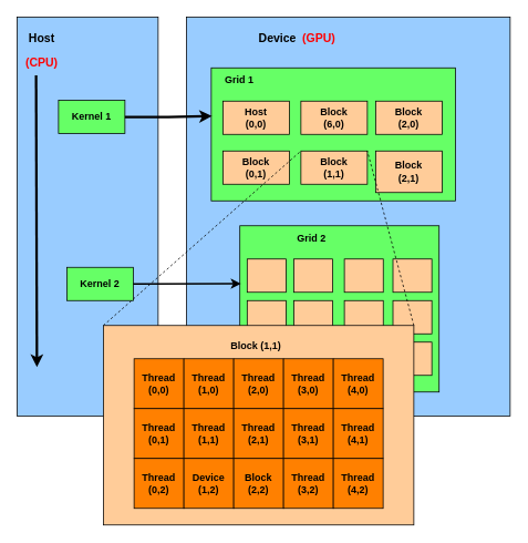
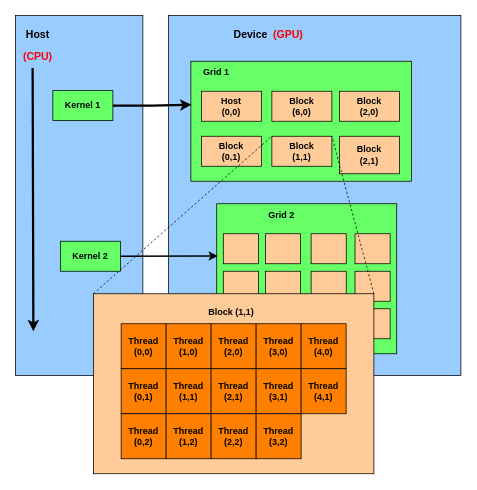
  <mxCell id="0" />
  <mxCell id="1" parent="0" />
  <mxCell id="2" value="" style="rounded=0;whiteSpace=wrap;html=1;fillColor=#99CCFF;" vertex="1" parent="1"><mxGeometry x="20" y="20" width="170" height="480" as="geometry" /></mxCell>
  <mxCell id="3" value="&lt;b&gt;Kernel 2&lt;/b&gt;" style="rounded=0;whiteSpace=wrap;html=1;labelBackgroundColor=#66FF66;fillColor=#66FF66;" vertex="1" parent="1"><mxGeometry x="80" y="321" width="80" height="40" as="geometry" /></mxCell>
  <mxCell id="4" value="&lt;b&gt;&lt;font style=&quot;font-size: 14px;&quot;&gt;Host&lt;/font&gt;&lt;/b&gt;" style="text;html=1;strokeColor=none;fillColor=none;align=center;verticalAlign=middle;whiteSpace=wrap;rounded=0;" vertex="1" parent="1"><mxGeometry x="20" y="30" width="60" height="30" as="geometry" /></mxCell>
  <mxCell id="5" value="&lt;font size=&quot;1&quot; color=&quot;#ff0000&quot;&gt;&lt;b style=&quot;font-size: 14px;&quot;&gt;(CPU)&lt;/b&gt;&lt;/font&gt;" style="text;html=1;strokeColor=none;fillColor=none;align=center;verticalAlign=middle;whiteSpace=wrap;rounded=0;" vertex="1" parent="1"><mxGeometry x="20" y="60" width="60" height="30" as="geometry" /></mxCell>
  <mxCell id="6" value="&lt;b&gt;Kernel 1&lt;/b&gt;" style="rounded=0;whiteSpace=wrap;html=1;labelBackgroundColor=#66FF66;fillColor=#66FF66;" vertex="1" parent="1"><mxGeometry x="70" y="120" width="80" height="40" as="geometry" /></mxCell>
  <mxCell id="7" value="" style="endArrow=classic;html=1;rounded=0;exitX=0.25;exitY=1;exitDx=0;exitDy=0;strokeWidth=3;" edge="1" parent="1"><mxGeometry width="50" height="50" relative="1" as="geometry"><mxPoint x="43" y="90" as="sourcePoint" /><mxPoint x="44" y="441" as="targetPoint" /></mxGeometry></mxCell>
  <mxCell id="8" value="" style="rounded=0;whiteSpace=wrap;html=1;fillColor=#99CCFF;" vertex="1" parent="1"><mxGeometry x="224" y="20" width="390" height="480" as="geometry" /></mxCell>
  <mxCell id="9" value="&lt;b&gt;&lt;font style=&quot;font-size: 14px;&quot;&gt;Device&lt;/font&gt;&lt;/b&gt;" style="text;html=1;strokeColor=none;fillColor=none;align=center;verticalAlign=middle;whiteSpace=wrap;rounded=0;" vertex="1" parent="1"><mxGeometry x="304" y="30" width="60" height="30" as="geometry" /></mxCell>
  <mxCell id="10" value="&lt;font size=&quot;1&quot; color=&quot;#ff0000&quot;&gt;&lt;b style=&quot;font-size: 14px;&quot;&gt;(GPU)&lt;/b&gt;&lt;/font&gt;" style="text;html=1;strokeColor=none;fillColor=none;align=center;verticalAlign=middle;whiteSpace=wrap;rounded=0;" vertex="1" parent="1"><mxGeometry x="354" y="30" width="60" height="30" as="geometry" /></mxCell>
  <mxCell id="11" value="" style="group" vertex="1" connectable="0" parent="1"><mxGeometry x="254" y="81" width="294" height="160" as="geometry" /></mxCell>
  <mxCell id="12" value="" style="rounded=0;whiteSpace=wrap;html=1;labelBackgroundColor=#66FF66;fillColor=#66FF66;" vertex="1" parent="11"><mxGeometry width="294" height="160" as="geometry" /></mxCell>
  <mxCell id="13" value="&lt;b&gt;Host&lt;br&gt;(0,0)&lt;/b&gt;" style="rounded=0;whiteSpace=wrap;html=1;fillColor=#FFCC99;" vertex="1" parent="11"><mxGeometry x="14" y="40" width="80" height="40" as="geometry" /></mxCell>
  <mxCell id="14" value="&lt;b&gt;Block&lt;br&gt;(0,1)&lt;/b&gt;" style="rounded=0;whiteSpace=wrap;html=1;fillColor=#FFCC99;" vertex="1" parent="11"><mxGeometry x="14" y="100" width="80" height="40" as="geometry" /></mxCell>
  <mxCell id="15" value="&lt;b&gt;Block&lt;br&gt;(6,0)&lt;/b&gt;" style="rounded=0;whiteSpace=wrap;html=1;fillColor=#FFCC99;" vertex="1" parent="11"><mxGeometry x="108" y="40" width="80" height="40" as="geometry" /></mxCell>
  <mxCell id="16" value="&lt;b&gt;Block&lt;br&gt;(1,1)&lt;/b&gt;" style="rounded=0;whiteSpace=wrap;html=1;fillColor=#FFCC99;" vertex="1" parent="11"><mxGeometry x="108" y="100" width="80" height="40" as="geometry" /></mxCell>
  <mxCell id="17" value="&lt;b&gt;Block&lt;br&gt;(2,1)&lt;/b&gt;" style="rounded=0;whiteSpace=wrap;html=1;fillColor=#FFCC99;" vertex="1" parent="11"><mxGeometry x="198" y="100" width="80" height="50" as="geometry" /></mxCell>
  <mxCell id="18" value="&lt;b&gt;Block&lt;br&gt;(2,0)&lt;/b&gt;" style="rounded=0;whiteSpace=wrap;html=1;fillColor=#FFCC99;" vertex="1" parent="11"><mxGeometry x="198" y="40" width="80" height="40" as="geometry" /></mxCell>
  <mxCell id="19" value="&lt;b&gt;Grid 1&lt;/b&gt;" style="text;html=1;strokeColor=none;fillColor=none;align=center;verticalAlign=middle;whiteSpace=wrap;rounded=0;" vertex="1" parent="11"><mxGeometry x="4" width="60" height="30" as="geometry" /></mxCell>
  <mxCell id="20" value="" style="endArrow=none;dashed=1;html=1;rounded=0;entryX=0;entryY=0;entryDx=0;entryDy=0;exitX=0;exitY=0;exitDx=0;exitDy=0;" edge="1" parent="1" source="37" target="16"><mxGeometry width="50" height="50" relative="1" as="geometry"><mxPoint x="254" y="391" as="sourcePoint" /><mxPoint x="304" y="341" as="targetPoint" /></mxGeometry></mxCell>
  <mxCell id="21" value="" style="rounded=0;whiteSpace=wrap;html=1;labelBackgroundColor=#66FF66;fillColor=#66FF66;" vertex="1" parent="1"><mxGeometry x="288.46" y="271" width="240.0" height="200" as="geometry" /></mxCell>
  <mxCell id="22" value="" style="group" vertex="1" connectable="0" parent="1"><mxGeometry x="297.244" y="271" width="222.439" height="180" as="geometry" /></mxCell>
  <mxCell id="23" value="" style="rounded=0;whiteSpace=wrap;html=1;fillColor=#FFCC99;" vertex="1" parent="22"><mxGeometry y="40" width="46.829" height="40" as="geometry" /></mxCell>
  <mxCell id="24" value="&lt;b&gt;Grid 2&lt;/b&gt;" style="text;html=1;strokeColor=none;fillColor=none;align=center;verticalAlign=middle;whiteSpace=wrap;rounded=0;" vertex="1" parent="22"><mxGeometry x="49.096" width="57.66" height="30" as="geometry" /></mxCell>
  <mxCell id="25" value="" style="rounded=0;whiteSpace=wrap;html=1;fillColor=#FFCC99;" vertex="1" parent="22"><mxGeometry x="56.195" y="40" width="46.829" height="40" as="geometry" /></mxCell>
  <mxCell id="26" value="" style="rounded=0;whiteSpace=wrap;html=1;fillColor=#FFCC99;" vertex="1" parent="22"><mxGeometry x="117.073" y="40" width="46.829" height="40" as="geometry" /></mxCell>
  <mxCell id="27" value="" style="rounded=0;whiteSpace=wrap;html=1;fillColor=#FFCC99;" vertex="1" parent="22"><mxGeometry x="175.61" y="40" width="46.829" height="40" as="geometry" /></mxCell>
  <mxCell id="28" value="" style="rounded=0;whiteSpace=wrap;html=1;fillColor=#FFCC99;" vertex="1" parent="22"><mxGeometry y="90" width="46.829" height="40" as="geometry" /></mxCell>
  <mxCell id="29" value="" style="rounded=0;whiteSpace=wrap;html=1;fillColor=#FFCC99;" vertex="1" parent="22"><mxGeometry x="56.195" y="90" width="46.829" height="40" as="geometry" /></mxCell>
  <mxCell id="30" value="" style="rounded=0;whiteSpace=wrap;html=1;fillColor=#FFCC99;" vertex="1" parent="22"><mxGeometry x="117.073" y="90" width="46.829" height="40" as="geometry" /></mxCell>
  <mxCell id="31" value="" style="rounded=0;whiteSpace=wrap;html=1;fillColor=#FFCC99;" vertex="1" parent="22"><mxGeometry x="175.61" y="90" width="46.829" height="40" as="geometry" /></mxCell>
  <mxCell id="32" value="" style="rounded=0;whiteSpace=wrap;html=1;fillColor=#FFCC99;" vertex="1" parent="22"><mxGeometry y="140" width="46.829" height="40" as="geometry" /></mxCell>
  <mxCell id="33" value="" style="rounded=0;whiteSpace=wrap;html=1;fillColor=#FFCC99;" vertex="1" parent="22"><mxGeometry x="56.195" y="140" width="46.829" height="40" as="geometry" /></mxCell>
  <mxCell id="34" value="" style="rounded=0;whiteSpace=wrap;html=1;fillColor=#FFCC99;" vertex="1" parent="22"><mxGeometry x="117.073" y="140" width="46.829" height="40" as="geometry" /></mxCell>
  <mxCell id="35" value="" style="rounded=0;whiteSpace=wrap;html=1;fillColor=#FFCC99;" vertex="1" parent="22"><mxGeometry x="175.61" y="140" width="46.829" height="40" as="geometry" /></mxCell>
  <mxCell id="36" value="" style="group" vertex="1" connectable="0" parent="1"><mxGeometry x="124" y="391" width="374" height="240" as="geometry" /></mxCell>
  <mxCell id="37" value="" style="rounded=0;whiteSpace=wrap;html=1;fillColor=#FFCC99;" vertex="1" parent="36"><mxGeometry width="374" height="240" as="geometry" /></mxCell>
  <mxCell id="38" value="&lt;b&gt;Block (1,1)&lt;/b&gt;" style="text;html=1;strokeColor=none;fillColor=none;align=center;verticalAlign=middle;whiteSpace=wrap;rounded=0;" vertex="1" parent="36"><mxGeometry x="144" y="10" width="80" height="30" as="geometry" /></mxCell>
  <mxCell id="39" value="" style="group" vertex="1" connectable="0" parent="36"><mxGeometry x="37" y="40" width="300" height="180" as="geometry" /></mxCell>
  <mxCell id="40" value="&lt;span style=&quot;&quot;&gt;&lt;b&gt;Thread&lt;br&gt;(0,0)&lt;/b&gt;&lt;/span&gt;" style="whiteSpace=wrap;html=1;aspect=fixed;labelBackgroundColor=#FF8000;fillColor=#FF8000;" vertex="1" parent="39"><mxGeometry width="60" height="60" as="geometry" /></mxCell>
  <mxCell id="41" value="&lt;span style=&quot;&quot;&gt;&lt;b&gt;Thread&lt;br&gt;(1,0)&lt;/b&gt;&lt;/span&gt;" style="whiteSpace=wrap;html=1;aspect=fixed;labelBackgroundColor=#FF8000;fillColor=#FF8000;" vertex="1" parent="39"><mxGeometry x="60" width="60" height="60" as="geometry" /></mxCell>
  <mxCell id="42" value="&lt;span style=&quot;&quot;&gt;&lt;b&gt;Thread&lt;br&gt;(2,0)&lt;/b&gt;&lt;/span&gt;" style="whiteSpace=wrap;html=1;aspect=fixed;labelBackgroundColor=#FF8000;fillColor=#FF8000;" vertex="1" parent="39"><mxGeometry x="120" width="60" height="60" as="geometry" /></mxCell>
  <mxCell id="43" value="&lt;span style=&quot;&quot;&gt;&lt;b&gt;Thread&lt;br&gt;(3,0)&lt;/b&gt;&lt;/span&gt;" style="whiteSpace=wrap;html=1;aspect=fixed;labelBackgroundColor=#FF8000;fillColor=#FF8000;" vertex="1" parent="39"><mxGeometry x="180" width="60" height="60" as="geometry" /></mxCell>
  <mxCell id="44" value="&lt;span style=&quot;&quot;&gt;&lt;b&gt;Thread&lt;br&gt;(4,0)&lt;/b&gt;&lt;/span&gt;" style="whiteSpace=wrap;html=1;aspect=fixed;labelBackgroundColor=#FF8000;fillColor=#FF8000;" vertex="1" parent="39"><mxGeometry x="240" width="60" height="60" as="geometry" /></mxCell>
  <mxCell id="45" value="&lt;span style=&quot;&quot;&gt;&lt;b&gt;Thread&lt;br&gt;(0,1)&lt;/b&gt;&lt;/span&gt;" style="whiteSpace=wrap;html=1;aspect=fixed;labelBackgroundColor=#FF8000;fillColor=#FF8000;" vertex="1" parent="39"><mxGeometry y="60" width="60" height="60" as="geometry" /></mxCell>
  <mxCell id="46" value="&lt;span style=&quot;&quot;&gt;&lt;b&gt;Thread&lt;br&gt;(1,1)&lt;/b&gt;&lt;/span&gt;" style="whiteSpace=wrap;html=1;aspect=fixed;labelBackgroundColor=#FF8000;fillColor=#FF8000;" vertex="1" parent="39"><mxGeometry x="60" y="60" width="60" height="60" as="geometry" /></mxCell>
  <mxCell id="47" value="&lt;span style=&quot;&quot;&gt;&lt;b&gt;Thread&lt;br&gt;(2,1)&lt;/b&gt;&lt;/span&gt;" style="whiteSpace=wrap;html=1;aspect=fixed;labelBackgroundColor=#FF8000;fillColor=#FF8000;" vertex="1" parent="39"><mxGeometry x="120" y="60" width="60" height="60" as="geometry" /></mxCell>
  <mxCell id="48" value="&lt;span style=&quot;&quot;&gt;&lt;b&gt;Thread&lt;br&gt;(3,1)&lt;/b&gt;&lt;/span&gt;" style="whiteSpace=wrap;html=1;aspect=fixed;labelBackgroundColor=#FF8000;fillColor=#FF8000;" vertex="1" parent="39"><mxGeometry x="180" y="60" width="60" height="60" as="geometry" /></mxCell>
  <mxCell id="49" value="&lt;span style=&quot;&quot;&gt;&lt;b&gt;Thread&lt;br&gt;(4,1)&lt;/b&gt;&lt;/span&gt;" style="whiteSpace=wrap;html=1;aspect=fixed;labelBackgroundColor=#FF8000;fillColor=#FF8000;" vertex="1" parent="39"><mxGeometry x="240" y="60" width="60" height="60" as="geometry" /></mxCell>
  <mxCell id="50" value="&lt;span style=&quot;&quot;&gt;&lt;b&gt;Thread&lt;br&gt;(0,2)&lt;/b&gt;&lt;/span&gt;" style="whiteSpace=wrap;html=1;aspect=fixed;labelBackgroundColor=#FF8000;fillColor=#FF8000;" vertex="1" parent="39"><mxGeometry y="120" width="60" height="60" as="geometry" /></mxCell>
- <mxCell id="51" value="&lt;span style=&quot;&quot;&gt;&lt;b&gt;Device&lt;br&gt;(1,2)&lt;/b&gt;&lt;/span&gt;" style="whiteSpace=wrap;html=1;aspect=fixed;labelBackgroundColor=#FF8000;fillColor=#FF8000;" vertex="1" parent="39"><mxGeometry x="60" y="120" width="60" height="60" as="geometry" /></mxCell>
- <mxCell id="52" value="&lt;span style=&quot;&quot;&gt;&lt;b&gt;Block&lt;br&gt;(2,2)&lt;/b&gt;&lt;/span&gt;" style="whiteSpace=wrap;html=1;aspect=fixed;labelBackgroundColor=#FF8000;fillColor=#FF8000;" vertex="1" parent="39"><mxGeometry x="120" y="120" width="60" height="60" as="geometry" /></mxCell>
+ <mxCell id="51" value="&lt;span style=&quot;&quot;&gt;&lt;b&gt;Thread&lt;br&gt;(1,2)&lt;/b&gt;&lt;/span&gt;" style="whiteSpace=wrap;html=1;aspect=fixed;labelBackgroundColor=#FF8000;fillColor=#FF8000;" vertex="1" parent="39"><mxGeometry x="60" y="120" width="60" height="60" as="geometry" /></mxCell>
+ <mxCell id="52" value="&lt;span style=&quot;&quot;&gt;&lt;b&gt;Thread&lt;br&gt;(2,2)&lt;/b&gt;&lt;/span&gt;" style="whiteSpace=wrap;html=1;aspect=fixed;labelBackgroundColor=#FF8000;fillColor=#FF8000;" vertex="1" parent="39"><mxGeometry x="120" y="120" width="60" height="60" as="geometry" /></mxCell>
  <mxCell id="53" value="&lt;span style=&quot;&quot;&gt;&lt;b&gt;Thread&lt;br&gt;(3,2)&lt;/b&gt;&lt;/span&gt;" style="whiteSpace=wrap;html=1;aspect=fixed;labelBackgroundColor=#FF8000;fillColor=#FF8000;" vertex="1" parent="39"><mxGeometry x="180" y="120" width="60" height="60" as="geometry" /></mxCell>
- <mxCell id="54" value="&lt;span style=&quot;&quot;&gt;&lt;b&gt;Thread&lt;br&gt;(4,2)&lt;/b&gt;&lt;/span&gt;" style="whiteSpace=wrap;html=1;aspect=fixed;labelBackgroundColor=#FF8000;fillColor=#FF8000;" vertex="1" parent="39"><mxGeometry x="240" y="120" width="60" height="60" as="geometry" /></mxCell>
  <mxCell id="55" value="" style="endArrow=none;dashed=1;html=1;rounded=0;entryX=1;entryY=0;entryDx=0;entryDy=0;exitX=1;exitY=0;exitDx=0;exitDy=0;" edge="1" parent="1" source="37" target="16"><mxGeometry width="50" height="50" relative="1" as="geometry"><mxPoint x="74" y="401" as="sourcePoint" /><mxPoint x="372" y="191" as="targetPoint" /></mxGeometry></mxCell>
  <mxCell id="56" value="" style="endArrow=classic;html=1;rounded=0;entryX=0.005;entryY=0.348;entryDx=0;entryDy=0;entryPerimeter=0;strokeWidth=2;" edge="1" parent="1" target="21"><mxGeometry width="50" height="50" relative="1" as="geometry"><mxPoint x="160" y="341" as="sourcePoint" /><mxPoint x="210" y="291" as="targetPoint" /></mxGeometry></mxCell>
  <mxCell id="57" style="edgeStyle=orthogonalEdgeStyle;rounded=0;orthogonalLoop=1;jettySize=auto;html=1;exitX=1;exitY=0.5;exitDx=0;exitDy=0;entryX=0.003;entryY=0.363;entryDx=0;entryDy=0;entryPerimeter=0;strokeWidth=3;" edge="1" parent="1" source="6" target="12"><mxGeometry relative="1" as="geometry" /></mxCell>
